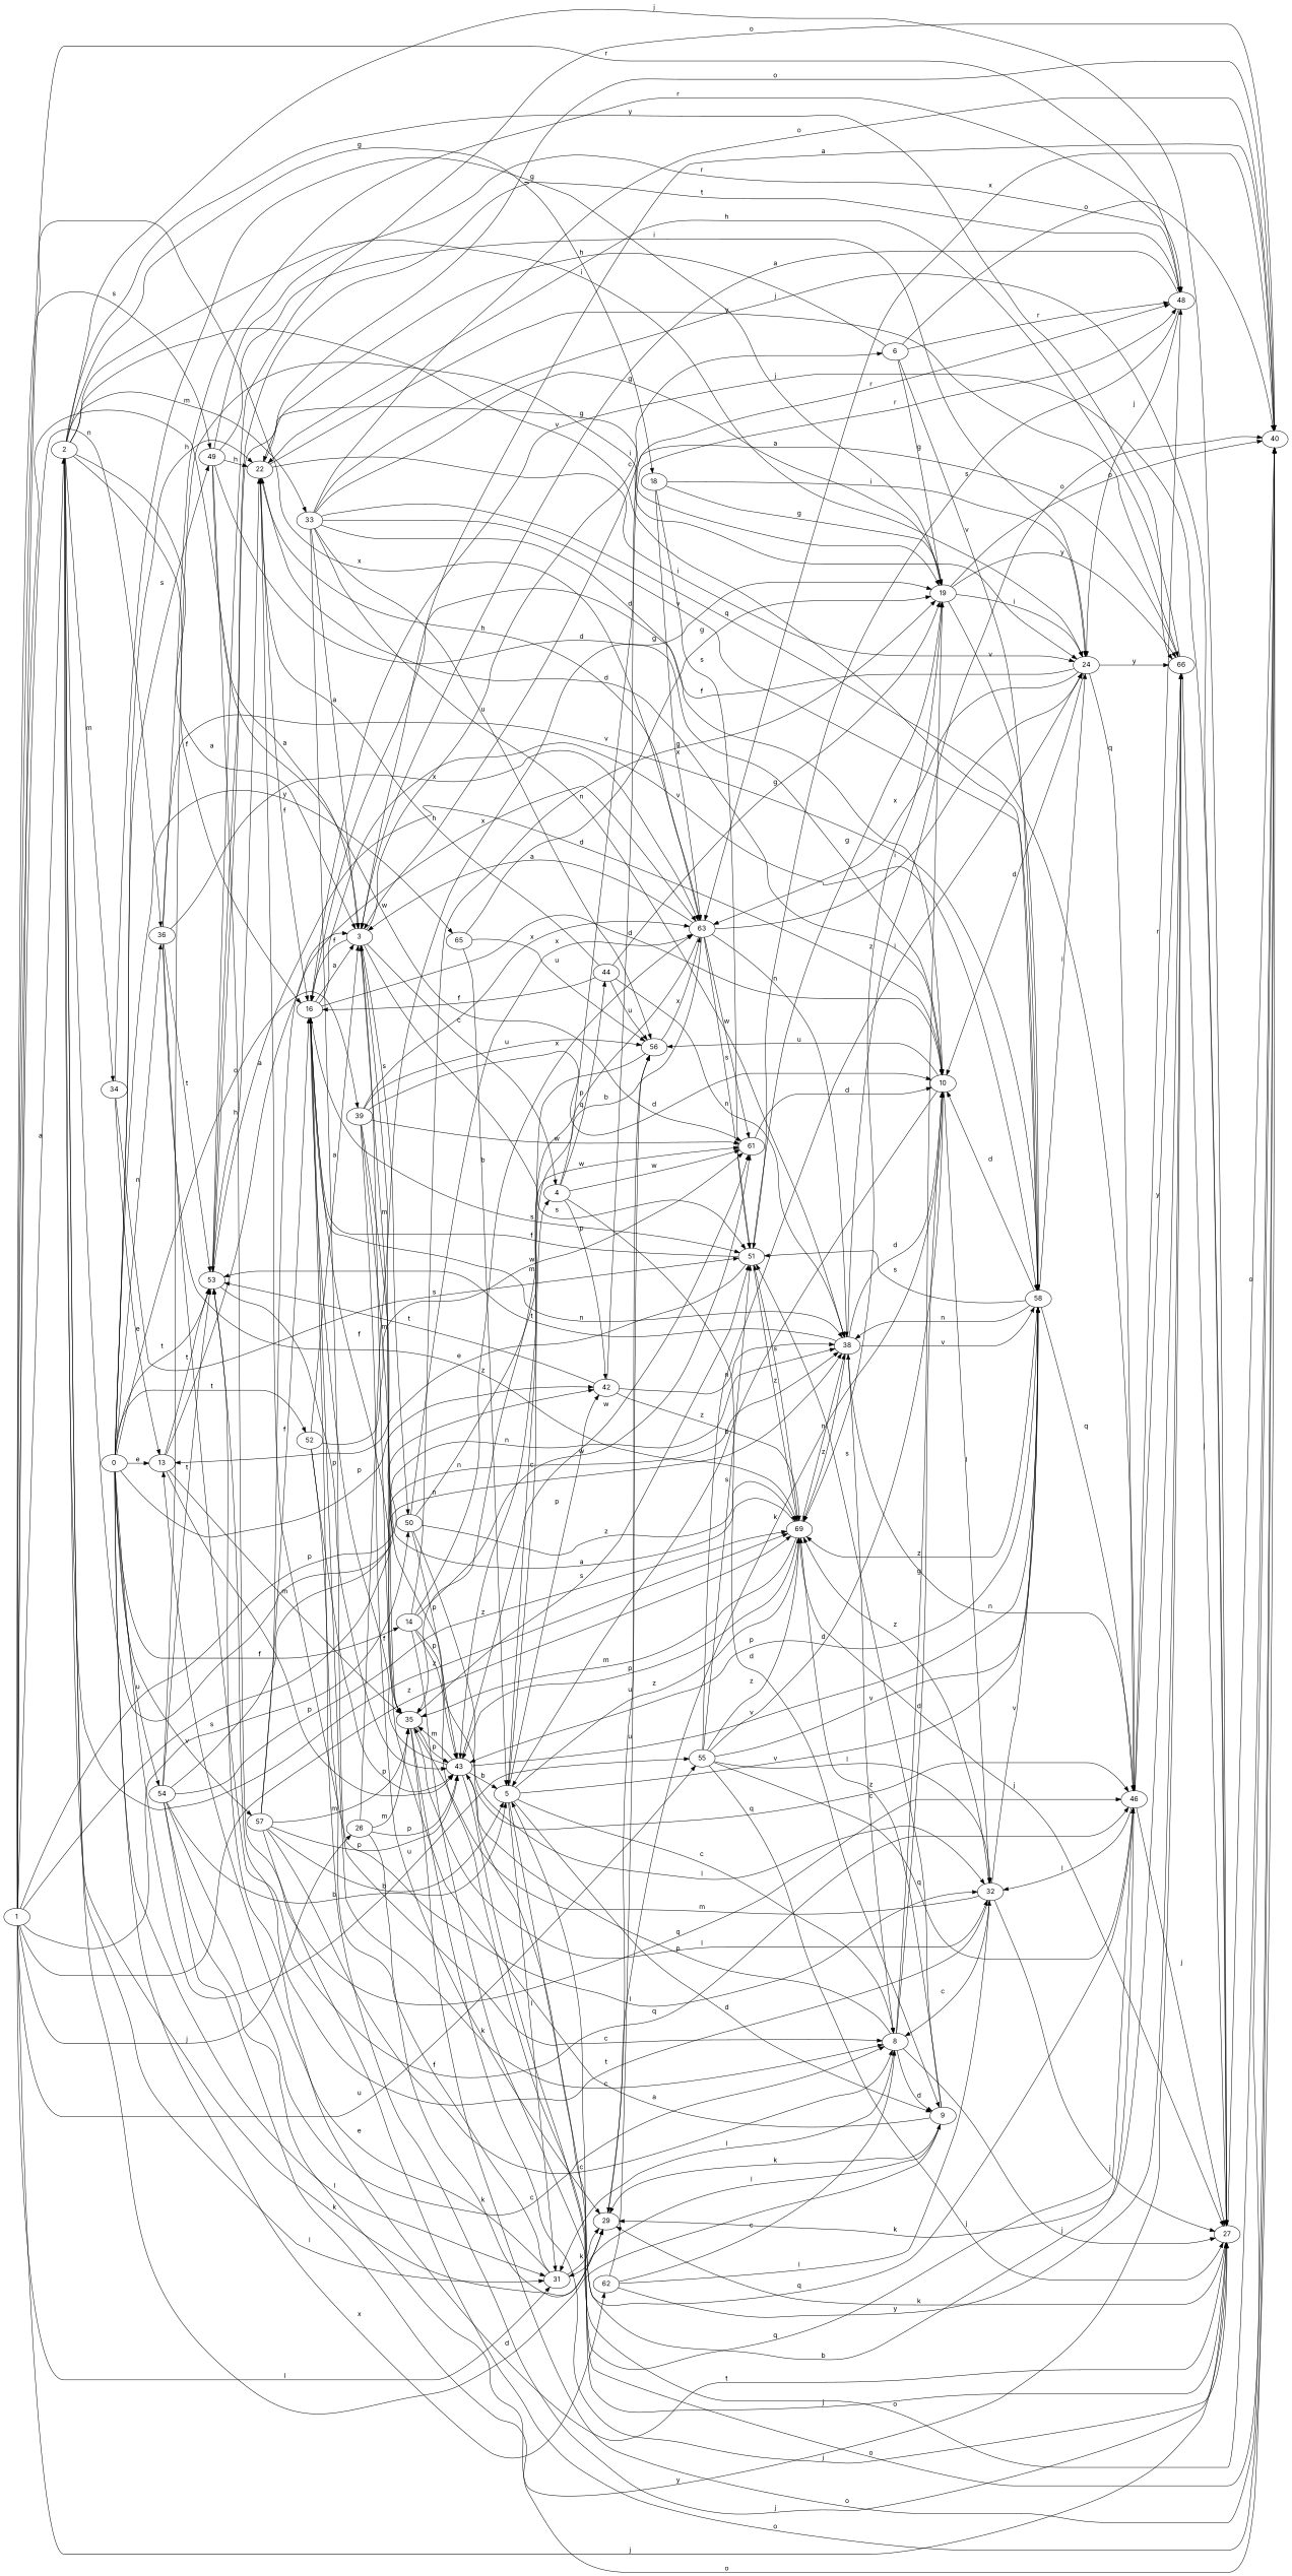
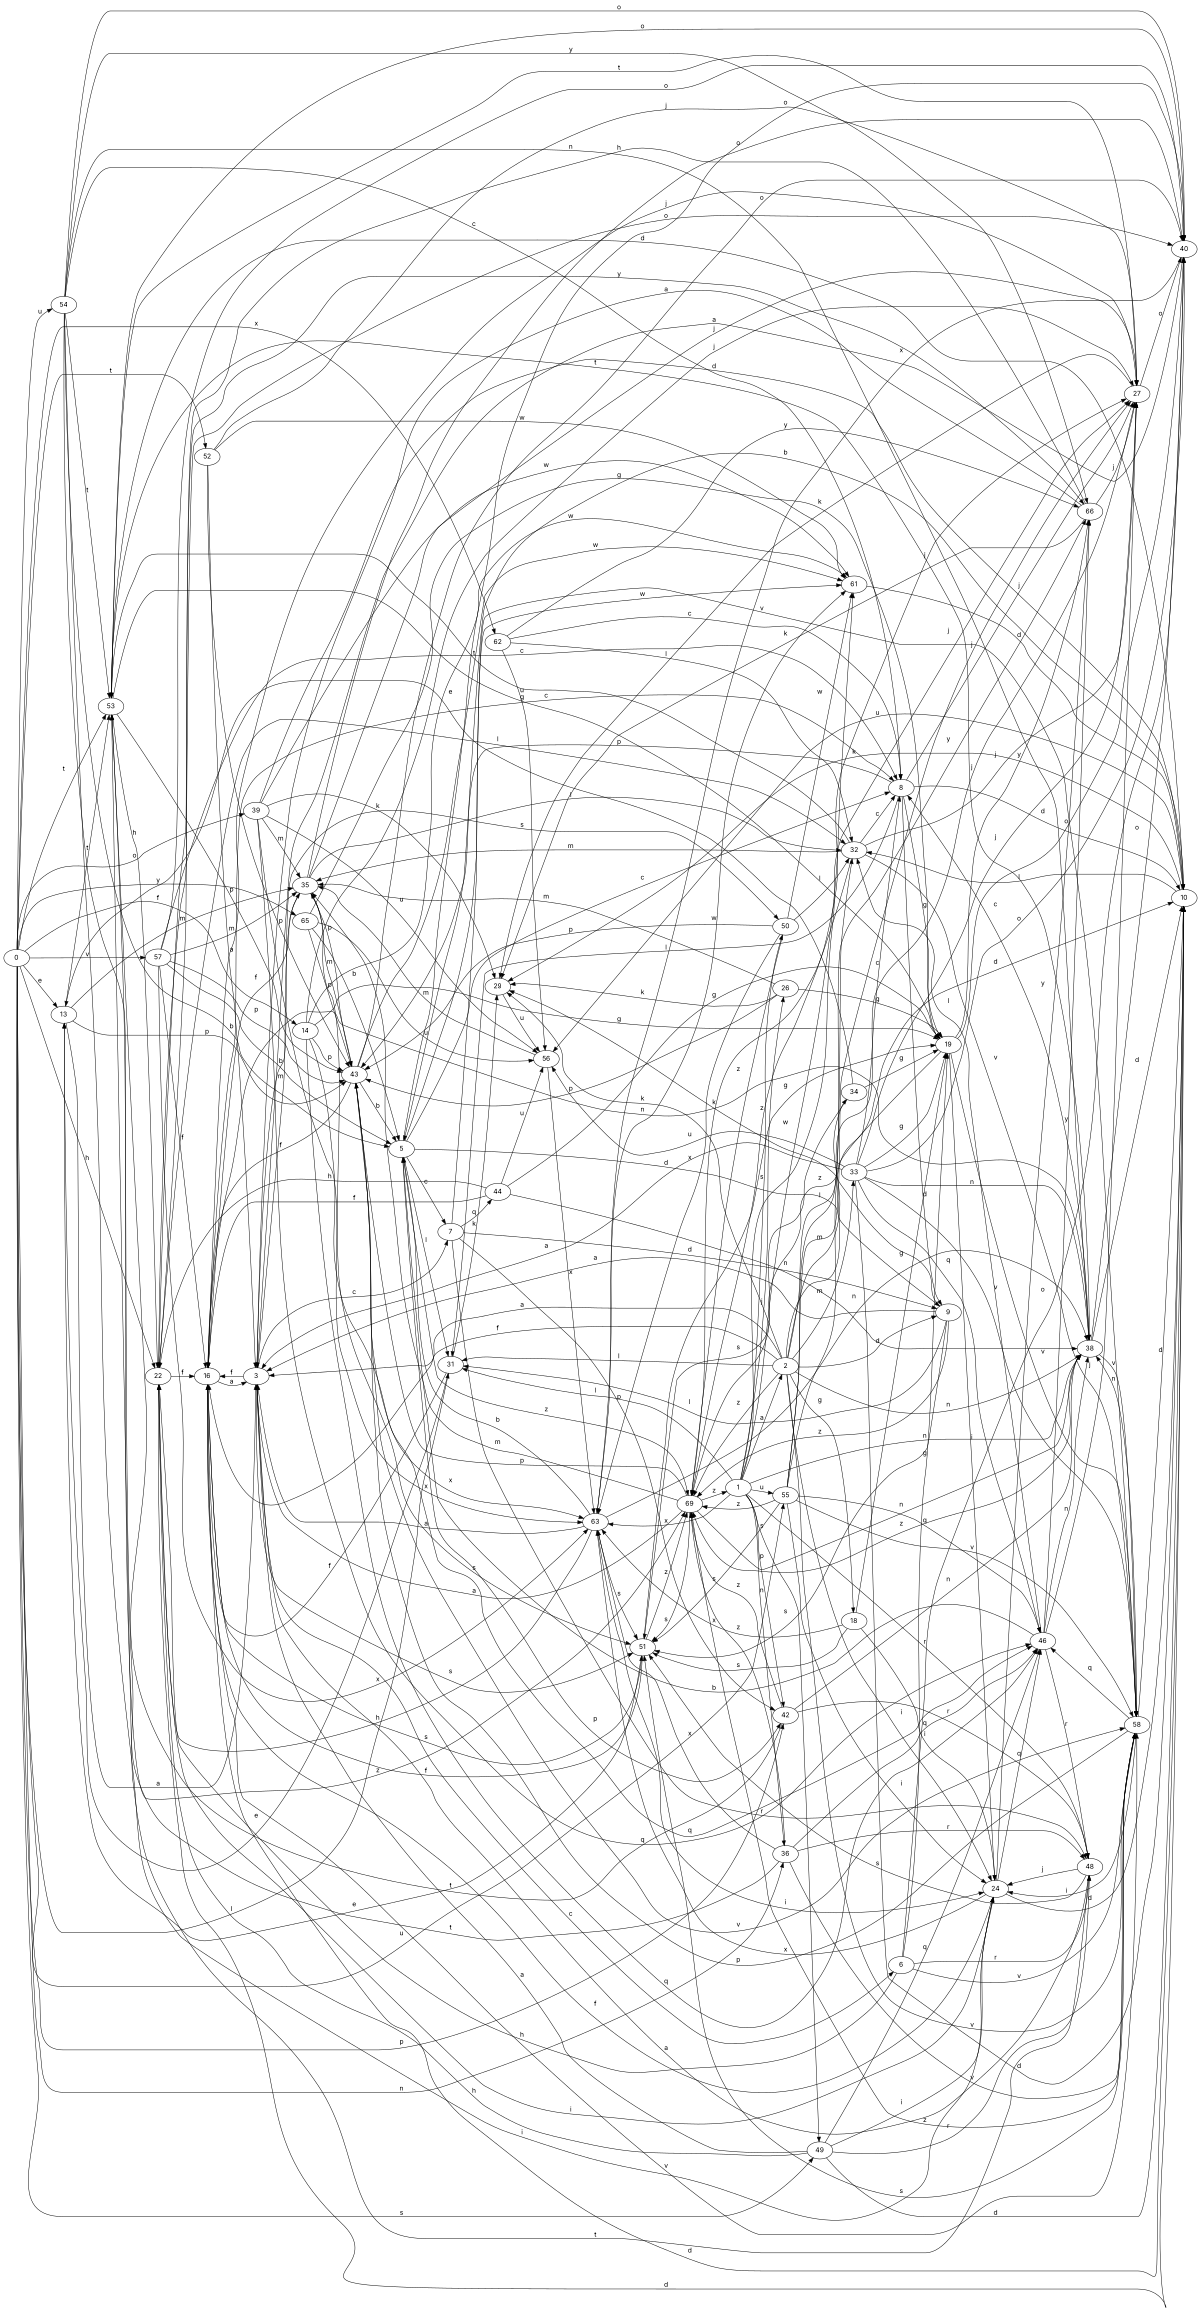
  strict digraph {
    fontname=Inter
    rankdir=LR
    node [fontname=Inter]
    edge [fontname=Inter]
    0
    13
    14
    22
    31
    36
    39
    42
    49
    52
    53
    54
    55
    57
    62
    65
    3
    35
    43
    27
    61
    63
    19
    46
    16
    24
    66
    40
    10
    32
    29
    48
    69
    58
    56
    n36 [label=38]
    5
    8
    51
    1
    2
    26
    50
    9
    18
    33
    34
    6
-   7 [label=4]
+   7
    44
    0 -> 13 [label=e]
    0 -> 14 [label=f]
    0 -> 22 [label=h]
    0 -> 31 [label=l]
    0 -> 36 [label=n]
    0 -> 39 [label=o]
    0 -> 42 [label=p]
    0 -> 49 [label=s]
    0 -> 52 [label=t]
    0 -> 53 [label=t]
    0 -> 54 [label=u]
    0 -> 55 [label=u]
    0 -> 57 [label=v]
    0 -> 62 [label=x]
    0 -> 65 [label=y]
    13 -> 53 [label=t]
    13 -> 3 [label=a]
    13 -> 35 [label=m]
    13 -> 43 [label=p]
    14 -> 43 [label=p]
    14 -> 27 [label=j]
    14 -> 61 [label=w]
    14 -> 63 [label=x]
    14 -> 19 [label=g]
    14 -> 46 [label=q]
    22 -> 16 [label=f]
    22 -> 24 [label=i]
    22 -> 66 [label=y]
    22 -> 40 [label=o]
    22 -> 10 [label=d]
    22 -> 32 [label=l]
    31 -> 13 [label=e]
    31 -> 16 [label=f]
    31 -> 29 [label=k]
    36 -> 53 [label=t]
    36 -> 63 [label=x]
    36 -> 46 [label=q]
    36 -> 48 [label=r]
    36 -> 69 [label=z]
    36 -> 58 [label=v]
    39 -> 35 [label=m]
    39 -> 61 [label=w]
    39 -> 63 [label=x]
    39 -> 46 [label=q]
    39 -> 10 [label=d]
    39 -> 29 [label=k]
    39 -> 56 [label=u]
    42 -> 53 [label=t]
    42 -> 48 [label=r]
    42 -> 69 [label=z]
    42 -> n36 [label=n]
    49 -> 22 [label=h]
    49 -> 3 [label=a]
    49 -> 46 [label=q]
    49 -> 24 [label=i]
    49 -> 10 [label=d]
    49 -> 48 [label=r]
    52 -> 3 [label=a]
    52 -> 43 [label=p]
    52 -> 27 [label=j]
    52 -> 61 [label=w]
    53 -> 22 [label=h]
    53 -> 43 [label=p]
    53 -> 19 [label=g]
    53 -> 40 [label=o]
    53 -> 10 [label=d]
    54 -> 53 [label=t]
    54 -> 24 [label=i]
    54 -> 66 [label=y]
    54 -> 40 [label=o]
    54 -> 69 [label=z]
    54 -> n36 [label=n]
    54 -> 5 [label=b]
    54 -> 8 [label=c]
    55 -> 27 [label=j]
    55 -> 46 [label=q]
    55 -> 24 [label=i]
    55 -> 10 [label=d]
    55 -> 32 [label=l]
    55 -> 69 [label=z]
    55 -> 58 [label=v]
    55 -> 51 [label=s]
    57 -> 35 [label=m]
    57 -> 43 [label=p]
    57 -> 63 [label=x]
    57 -> 16 [label=f]
    57 -> 40 [label=o]
    57 -> 5 [label=b]
    57 -> 8 [label=c]
    62 -> 66 [label=y]
    62 -> 32 [label=l]
    62 -> 56 [label=u]
    62 -> 8 [label=c]
    65 -> 19 [label=g]
    65 -> 56 [label=u]
    65 -> 5 [label=b]
    3 -> 35 [label=m]
    3 -> 16 [label=f]
    3 -> 51 [label=s]
    3 -> 50 [label=s]
    3 -> 6 [label=c]
    3 -> 7 [label=c]
    35 -> 43 [label=p]
    35 -> 27 [label=j]
    35 -> 16 [label=f]
    35 -> 40 [label=o]
    35 -> 32 [label=l]
    35 -> 51 [label=s]
    43 -> 35 [label=m]
    43 -> 61 [label=w]
    43 -> 46 [label=q]
    43 -> 16 [label=f]
    43 -> 40 [label=o]
    43 -> 58 [label=v]
    43 -> 5 [label=b]
    27 -> 53 [label=t]
    27 -> 40 [label=o]
    27 -> 29 [label=k]
    61 -> 10 [label=d]
    63 -> 22 [label=h]
    63 -> 3 [label=a]
-   63 -> 43 [label=p]
+   65 -> 43 [label=p]
    63 -> 61 [label=w]
    63 -> 24 [label=i]
    63 -> n36 [label=n]
    63 -> 5 [label=b]
    63 -> 51 [label=s]
    19 -> 24 [label=i]
    19 -> 66 [label=y]
    19 -> 40 [label=o]
    19 -> 69 [label=z]
    19 -> 58 [label=v]
    46 -> 27 [label=j]
    46 -> 66 [label=y]
    46 -> 32 [label=l]
    46 -> 48 [label=r]
    46 -> n36 [label=n]
    46 -> 5 [label=b]
    16 -> 3 [label=a]
    16 -> 27 [label=j]
    16 -> 10 [label=d]
    16 -> 58 [label=v]
    16 -> n36 [label=n]
    16 -> 8 [label=c]
    16 -> 51 [label=s]
    24 -> 63 [label=x]
    24 -> 46 [label=q]
    24 -> 16 [label=f]
    24 -> 66 [label=y]
    24 -> 10 [label=d]
    66 -> 22 [label=h]
    66 -> 3 [label=a]
    66 -> 27 [label=j]
    66 -> 29 [label=k]
    40 -> 3 [label=a]
    40 -> 63 [label=x]
    10 -> 32 [label=l]
    10 -> 29 [label=k]
    10 -> 56 [label=u]
    10 -> 5 [label=b]
    32 -> 53 [label=t]
    32 -> 35 [label=m]
    32 -> 27 [label=j]
    32 -> 69 [label=z]
    32 -> 58 [label=v]
    32 -> 8 [label=c]
    29 -> 56 [label=u]
    48 -> 53 [label=t]
    48 -> 3 [label=a]
    48 -> 24 [label=j]
    48 -> 51 [label=s]
    69 -> 3 [label=a]
    69 -> 35 [label=m]
    69 -> 43 [label=p]
    69 -> 27 [label=j]
    69 -> n36 [label=n]
    69 -> 51 [label=s]
    58 -> 43 [label=p]
    58 -> 46 [label=q]
    58 -> 24 [label=i]
    58 -> 10 [label=d]
    58 -> 69 [label=z]
    58 -> n36 [label=n]
    58 -> 51 [label=s]
    56 -> 35 [label=m]
    56 -> 63 [label=x]
    n36 -> 53 [label=t]
    n36 -> 40 [label=o]
    n36 -> 10 [label=d]
    n36 -> 69 [label=z]
    n36 -> 58 [label=v]
    n36 -> 8 [label=c]
    5 -> 31 [label=l]
    5 -> 42 [label=p]
    5 -> 40 [label=o]
    5 -> 69 [label=z]
    5 -> 58 [label=v]
    5 -> 8 [label=c]
    5 -> 9 [label=d]
    5 -> 7 [label=c]
    8 -> 31 [label=l]
    8 -> 43 [label=p]
    8 -> 27 [label=j]
    8 -> 19 [label=g]
    8 -> 10 [label=d]
    8 -> 9 [label=d]
    51 -> 13 [label=e]
    51 -> 19 [label=g]
    51 -> 16 [label=f]
    51 -> 69 [label=z]
    1 -> 31 [label=l]
    1 -> 36 [label=n]
    1 -> 42 [label=p]
    1 -> 49 [label=s]
    1 -> 55 [label=u]
    1 -> 27 [label=j]
    1 -> 61 [label=w]
    1 -> 63 [label=x]
    1 -> 48 [label=r]
-   1 -> 69 [label=z]
+   69 -> 1 [label=z]
    1 -> n36 [label=n]
    1 -> 2 [label=a]
    1 -> 26 [label=j]
    1 -> 50 [label=s]
    2 -> 31 [label=l]
    2 -> 3 [label=a]
    2 -> 27 [label=j]
    2 -> 16 [label=f]
    2 -> 24 [label=i]
    2 -> 66 [label=y]
    2 -> 29 [label=k]
    2 -> 69 [label=z]
    2 -> 58 [label=v]
    2 -> n36 [label=n]
    2 -> 9 [label=d]
    2 -> 18 [label=g]
    2 -> 33 [label=m]
    2 -> 34 [label=m]
    26 -> 35 [label=m]
    26 -> 43 [label=p]
    26 -> 19 [label=g]
    26 -> 29 [label=k]
    50 -> 43 [label=p]
    50 -> 61 [label=w]
    50 -> 63 [label=x]
    50 -> 32 [label=l]
    50 -> 69 [label=z]
    9 -> 31 [label=l]
    9 -> 3 [label=a]
    9 -> 29 [label=k]
    9 -> 69 [label=z]
    9 -> 51 [label=s]
    18 -> 63 [label=x]
    18 -> 19 [label=g]
    18 -> 24 [label=i]
    18 -> 51 [label=s]
    33 -> 3 [label=a]
    33 -> 27 [label=j]
    33 -> 19 [label=g]
    33 -> 46 [label=q]
    33 -> 40 [label=o]
    33 -> 10 [label=d]
    33 -> 58 [label=v]
    33 -> 56 [label=u]
    33 -> n36 [label=n]
    33 -> 8 [label=c]
    34 -> 13 [label=e]
    34 -> 19 [label=g]
    34 -> 51 [label=s]
    6 -> 22 [label=h]
    6 -> 19 [label=g]
    6 -> 40 [label=o]
    6 -> 48 [label=r]
    6 -> 58 [label=v]
    7 -> 42 [label=p]
    7 -> 61 [label=w]
    7 -> 48 [label=r]
    7 -> 9 [label=d]
    7 -> 44 [label=q]
    44 -> 22 [label=h]
    44 -> 19 [label=g]
    44 -> 16 [label=f]
    44 -> 56 [label=u]
    44 -> n36 [label=n]
  }
